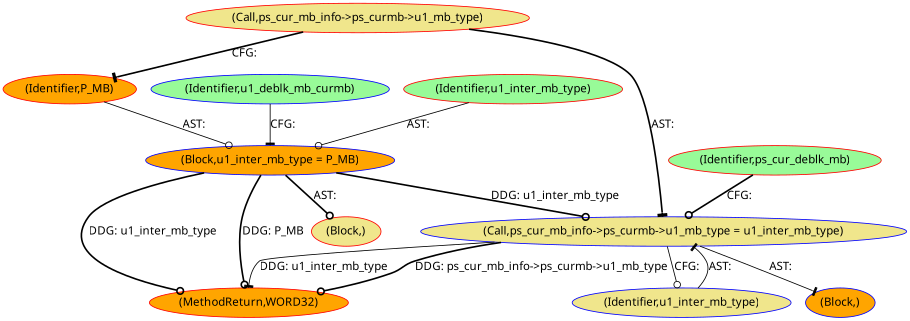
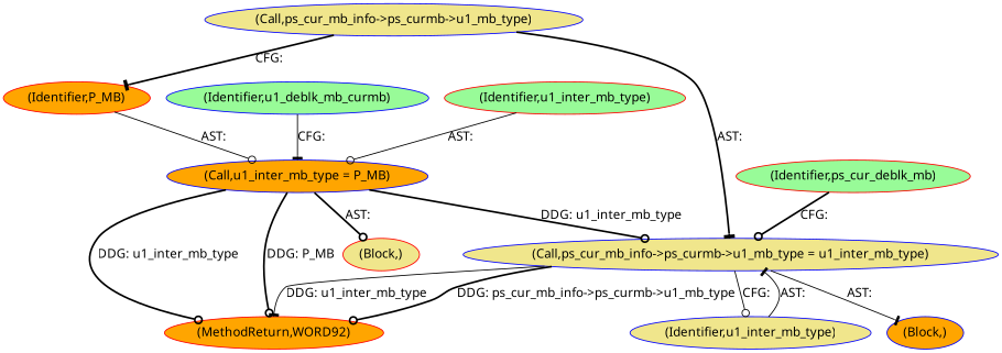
  digraph {
    fontname="Noto Sans"
    node [color=blue fillcolor=khaki fontname="Noto Sans" style=filled]
    edge [arrowhead=odot fontname="Noto Sans" style=bold]
    n1 [label="(Call,ps_cur_mb_info->ps_curmb->u1_mb_type = u1_inter_mb_type)"]
    n2 [fillcolor=orange label="(Block,)"]
-   n3 [color=red fillcolor=orange label="(MethodReturn,WORD32)"]
+   n3 [color=red fillcolor=orange label="(MethodReturn,WORD92)"]
    n4 [label="(Identifier,u1_inter_mb_type)"]
-   n5 [fillcolor=orange label="(Block,u1_inter_mb_type = P_MB)"]
+   n5 [fillcolor=orange label="(Call,u1_inter_mb_type = P_MB)"]
    n6 [color=red label="(Block,)"]
    n7 [color=red fillcolor=orange label="(Identifier,P_MB)"]
-   n8 [color=red label="(Call,ps_cur_mb_info->ps_curmb->u1_mb_type)"]
+   n8 [label="(Call,ps_cur_mb_info->ps_curmb->u1_mb_type)"]
    n9 [fillcolor=palegreen label="(Identifier,u1_deblk_mb_curmb)"]
    n10 [color=red fillcolor=palegreen label="(Identifier,u1_inter_mb_type)"]
    n11 [color=red fillcolor=palegreen label="(Identifier,ps_cur_deblk_mb)"]
    n1 -> n2 [arrowhead=tee label="AST: " style=solid]
    n1 -> n3 [label="DDG: ps_cur_mb_info->ps_curmb->u1_mb_type"]
    n1 -> n3 [arrowhead=tee label="DDG: u1_inter_mb_type" style=solid]
    n1 -> n4 [label="CFG: " style=solid]
    n4 -> n1 [arrowhead=tee label="AST: " style=solid]
    n5 -> n1 [label="DDG: u1_inter_mb_type"]
    n5 -> n3 [label="DDG: u1_inter_mb_type"]
    n5 -> n3 [label="DDG: P_MB"]
    n5 -> n6 [label="AST: "]
    n7 -> n5 [label="AST: " style=solid]
    n8 -> n1 [arrowhead=tee label="AST: "]
    n8 -> n7 [arrowhead=tee label="CFG: "]
    n9 -> n5 [arrowhead=tee label="CFG: " style=solid]
    n10 -> n5 [label="AST: " style=solid]
    n11 -> n1 [label="CFG: "]
  }
